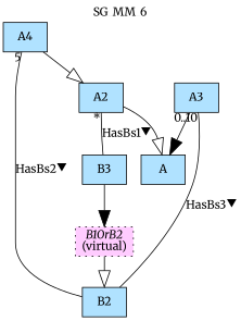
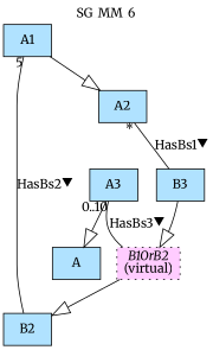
  digraph {
    fontname=Merriweather
    label=SG_MM_6
    labelfontsize=12
    labelloc=tl
    node [fillcolor=lightskyblue1 fontname=Merriweather shape=record style=filled]
    edge [fontname=Merriweather arrowhead=onormal arrowsize=2.0]
    n1 [label=A]
-   n2 [label=A4]
+   n2 [label=A1]
    n3 [label=B2]
    n4 [label=A2]
    n5 [label=B3]
    n6 [fillcolor="#FFCCFF" label=<{<I>B1OrB2</I><br/>(virtual)}> style="filled,dotted"]
    n7 [label=A3]
    n2 -> n3 [dir=none label="HasBs2▼" taillabel=5 arrowhead="" arrowsize=""]
    n2 -> n4
-   n4 -> n1
    n4 -> n5 [dir=none label="HasBs1▼" taillabel="*" arrowhead="" arrowsize=""]
-   n5 -> n6 [arrowhead=normal]
+   n5 -> n6
    n6 -> n3
-   n7 -> n1 [arrowhead=normal]
-   n7 -> n3 [dir=none label="HasBs3▼" taillabel="0..10" arrowhead="" arrowsize=""]
+   n7 -> n1
+   n7 -> n6 [dir=none label="HasBs3▼" taillabel="0..10" arrowhead="" arrowsize=""]
  }
